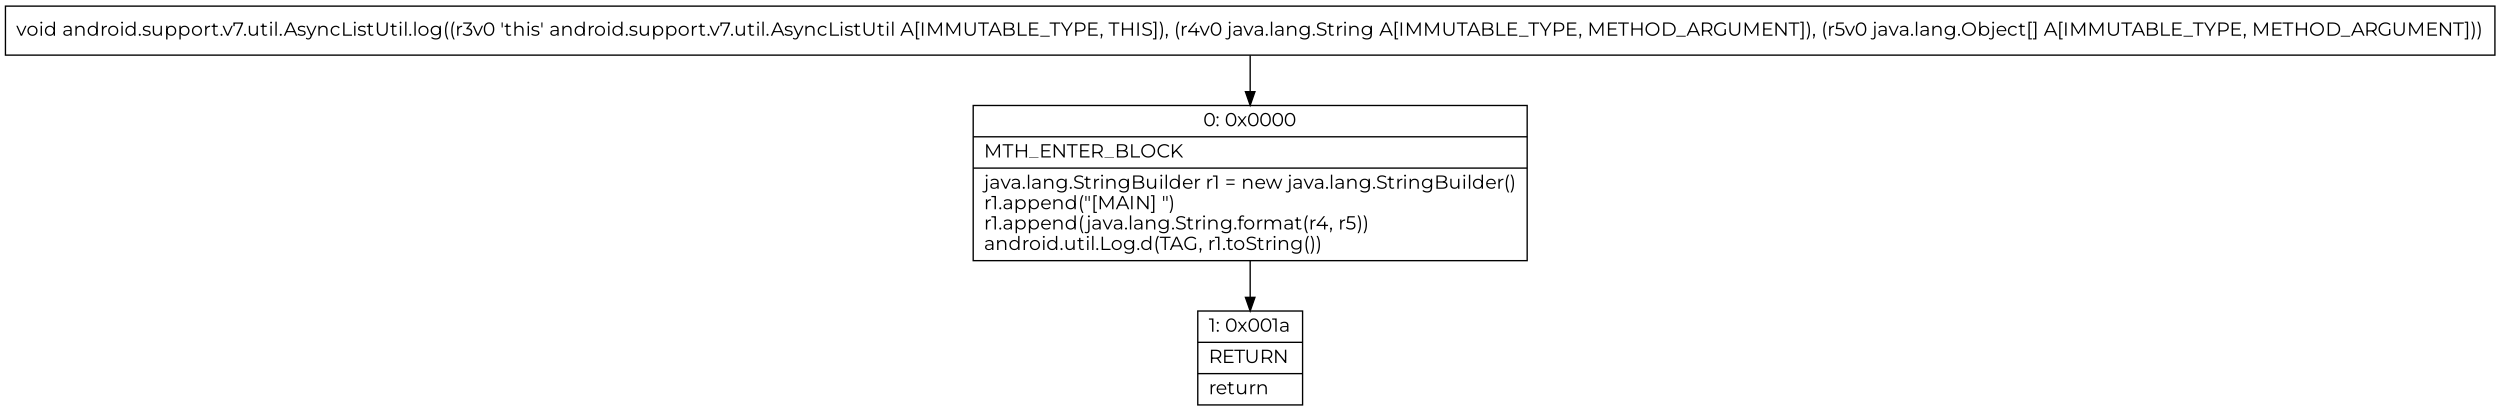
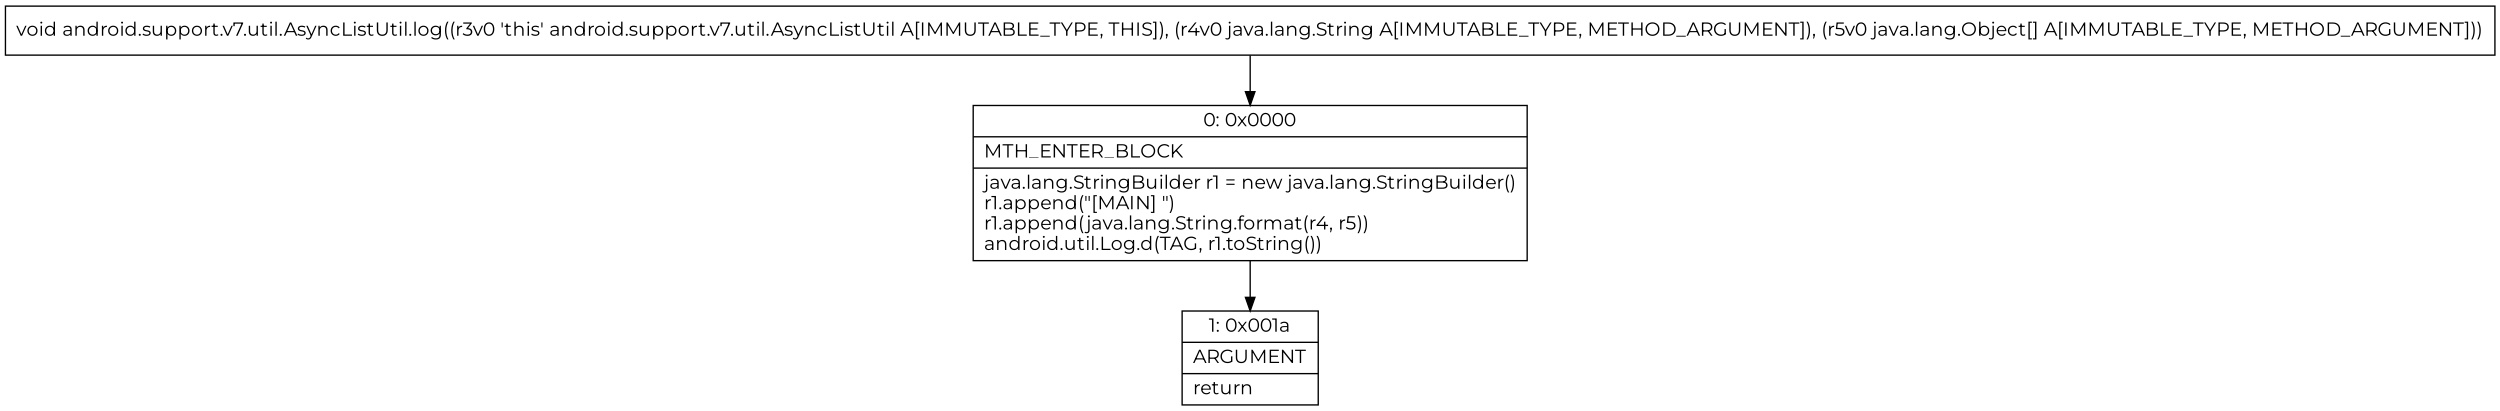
  digraph {
    fontname=Montserrat
    node [shape=record fontname=Montserrat]
    edge [fontname=Montserrat]
    n1 [label="{0\:\ 0x0000|MTH_ENTER_BLOCK\l|java.lang.StringBuilder r1 = new java.lang.StringBuilder()\lr1.append(\"[MAIN] \")\lr1.append(java.lang.String.format(r4, r5))\landroid.util.Log.d(TAG, r1.toString())\l}"]
-   n2 [label="{1\:\ 0x001a|RETURN\l|return\l}"]
+   n2 [label="{1\:\ 0x001a|ARGUMENT\l|return\l}"]
    n3 [label="{void android.support.v7.util.AsyncListUtil.log((r3v0 'this' android.support.v7.util.AsyncListUtil A[IMMUTABLE_TYPE, THIS]), (r4v0 java.lang.String A[IMMUTABLE_TYPE, METHOD_ARGUMENT]), (r5v0 java.lang.Object[] A[IMMUTABLE_TYPE, METHOD_ARGUMENT])) }"]
    n1 -> n2
    n3 -> n1
  }
